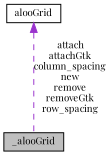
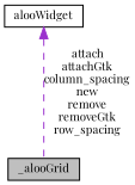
  digraph {
    fontname="Playfair Display"
    node [color=black fontname="Playfair Display" fontsize=10 shape=record style=filled]
    n1 [fillcolor=grey75 fontcolor=black height=0.2 label=_alooGrid width=0.4]
-   n2 [fillcolor=white height=0.2 label=alooGrid width=0.4]
+   n2 [fillcolor=white height=0.2 label=alooWidget width=0.4]
    n2 -> n1 [color=darkorchid3 dir=back fontname="Playfair Display" fontsize=10 label=" attach\nattachGtk\ncolumn_spacing\nnew\nremove\nremoveGtk\nrow_spacing" labelfontname=Helvetica labelfontsize=10 style=dashed]
  }
